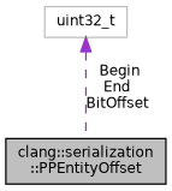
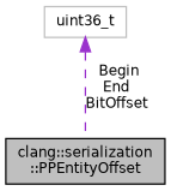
  digraph {
    fontname="DejaVu Sans"
    node [fontname="DejaVu Sans" fontsize=10 shape=record]
    n1 [color=black fillcolor=grey75 fontcolor=black height=0.2 label="clang::serialization\l::PPEntityOffset" style=filled width=0.4]
-   n2 [color=grey75 height=0.2 label=uint32_t width=0.4]
+   n2 [color=grey75 height=0.2 label=uint36_t width=0.4]
    n2 -> n1 [color=darkorchid3 dir=back fontname="DejaVu Sans" fontsize=10 label=" Begin\nEnd\nBitOffset" labelfontname=Helvetica labelfontsize=10 style=dashed]
  }
